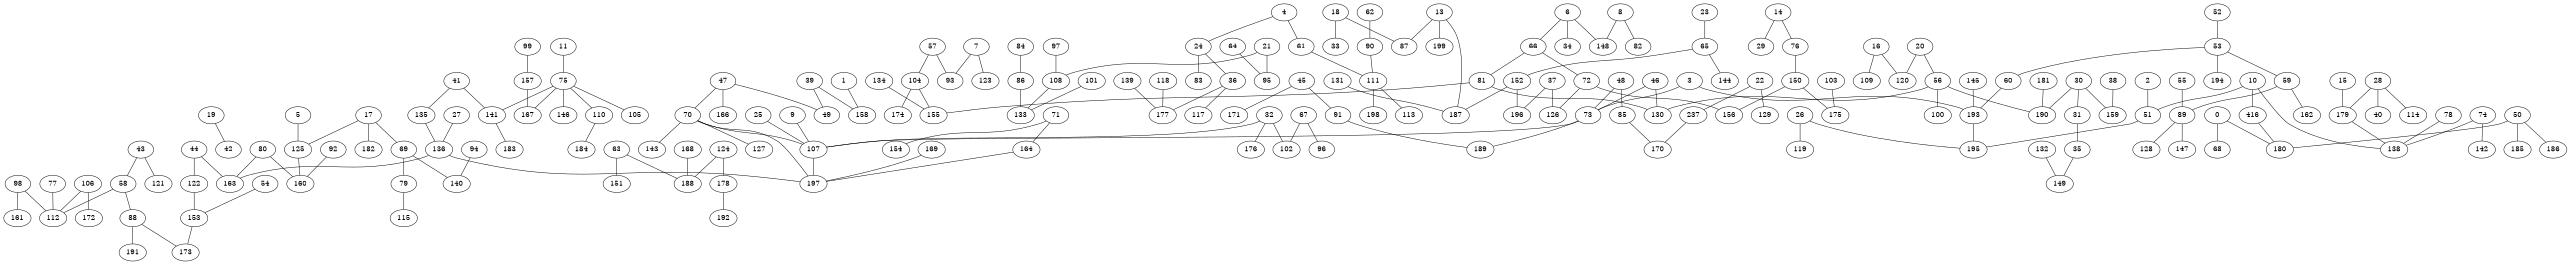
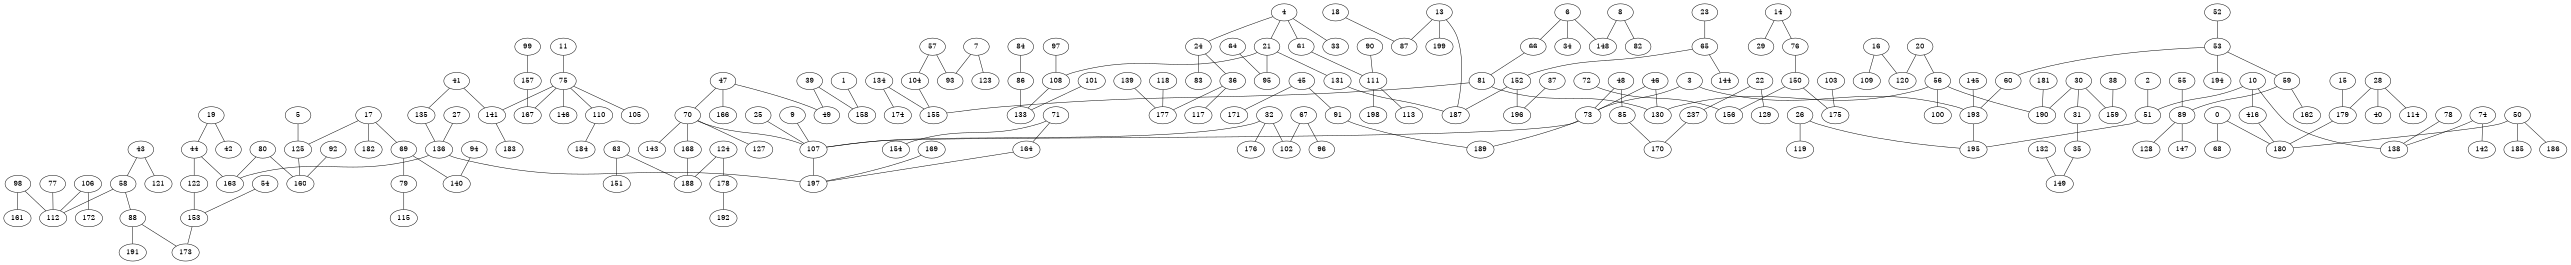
  graph {
    edge [Label=7.08]
    0 [Label="0 (0.00)"]
    68 [Label="68 (0.00)"]
    180 [Label="180 (0.00)"]
    1 [Label="1 (0.00)"]
    158 [Label="158 (0.00)"]
    2 [Label="2 (0.00)"]
    51 [Label="51 (0.00)"]
    195 [Label="195 (0.00)"]
    3 [Label="3 (0.00)"]
    73 [Label="73 (0.00)"]
    193 [Label="193 (0.00)"]
    107 [Label="107 (0.00)"]
    189 [Label="189 (0.00)"]
    4 [Label="4 (0.00)"]
    21 [Label="21 (0.00)"]
    24 [Label="24 (0.00)"]
    33 [Label="33 (0.00)"]
    61 [Label="61 (0.00)"]
    95 [Label="95 (0.00)"]
    108 [Label="108 (0.00)"]
    131 [Label="131 (0.00)"]
    36 [Label="36 (0.00)"]
    83 [Label="83 (0.00)"]
    111 [Label="111 (0.00)"]
    5 [Label="5 (0.00)"]
    125 [Label="125 (0.00)"]
    160 [Label="160 (0.00)"]
    6 [Label="6 (0.00)"]
    34 [Label="34 (0.00)"]
    66 [Label="66 (0.00)"]
    148 [Label="148 (0.00)"]
    72 [Label="72 (0.00)"]
    81 [Label="81 (0.00)"]
    7 [Label="7 (0.00)"]
    93 [Label="93 (0.00)"]
    123 [Label="123 (0.00)"]
    8 [Label="8 (0.00)"]
    82 [Label="82 (0.00)"]
    9 [Label="9 (0.00)"]
    197 [Label="197 (0.00)"]
    10 [Label="10 (0.00)"]
    n42 [Label="116 (0.00)" label=416]
    138 [Label="138 (0.00)"]
    11 [Label="11 (0.00)"]
    75 [Label="75 (0.00)"]
    141 [Label="141 (0.00)"]
    105 [Label="105 (0.00)"]
    110 [Label="110 (0.00)"]
    146 [Label="146 (0.00)"]
    167 [Label="167 (0.00)"]
    13 [Label="13 (0.00)"]
    87 [Label="87 (0.00)"]
    187 [Label="187 (0.00)"]
    199 [Label="199 (0.00)"]
    14 [Label="14 (0.00)"]
    29 [Label="29 (0.00)"]
    76 [Label="76 (0.00)"]
    150 [Label="150 (0.00)"]
    15 [Label="15 (0.00)"]
    179 [Label="179 (0.00)"]
    16 [Label="16 (0.00)"]
    109 [Label="109 (0.00)"]
    120 [Label="120 (0.00)"]
    17 [Label="17 (0.00)"]
    69 [Label="69 (0.00)"]
    182 [Label="182 (0.00)"]
    79 [Label="79 (0.00)"]
    140 [Label="140 (0.00)"]
    18 [Label="18 (0.00)"]
    19 [Label="19 (0.00)"]
    42 [Label="42 (0.00)"]
    44 [Label="44 (0.00)"]
    122 [Label="122 (0.00)"]
    163 [Label="163 (0.00)"]
    20 [Label="20 (0.00)"]
    56 [Label="56 (0.00)"]
    190 [Label="190 (0.00)"]
    130 [Label="130 (0.00)"]
    100 [Label="100 (0.00)"]
    133 [Label="133 (0.00)"]
    22 [Label="22 (0.00)"]
    129 [Label="129 (0.00)"]
    n83 [Label="137 (0.00)" label=237]
    170 [Label="170 (0.00)"]
    23 [Label="23 (0.00)"]
    65 [Label="65 (0.00)"]
    144 [Label="144 (0.00)"]
    152 [Label="152 (0.00)"]
    117 [Label="117 (0.00)"]
    177 [Label="177 (0.00)"]
    25 [Label="25 (0.00)"]
    26 [Label="26 (0.00)"]
    119 [Label="119 (0.00)"]
    27 [Label="27 (0.00)"]
    136 [Label="136 (0.00)"]
    28 [Label="28 (0.00)"]
    40 [Label="40 (0.00)"]
    114 [Label="114 (0.00)"]
    30 [Label="30 (0.00)"]
    31 [Label="31 (0.00)"]
    159 [Label="159 (0.00)"]
    35 [Label="35 (0.00)"]
    149 [Label="149 (0.00)"]
    32 [Label="32 (0.00)"]
    102 [Label="102 (0.00)"]
    176 [Label="176 (0.00)"]
    37 [Label="37 (0.00)"]
-   126 [Label="126 (0.00)"]
    196 [Label="196 (0.00)"]
    38 [Label="38 (0.00)"]
    39 [Label="39 (0.00)"]
    49 [Label="49 (0.00)"]
    41 [Label="41 (0.00)"]
    135 [Label="135 (0.00)"]
    183 [Label="183 (0.00)"]
    43 [Label="43 (0.00)"]
    58 [Label="58 (0.00)"]
    121 [Label="121 (0.00)"]
    88 [Label="88 (0.00)"]
    112 [Label="112 (0.00)"]
    153 [Label="153 (0.00)"]
    45 [Label="45 (0.00)"]
    91 [Label="91 (0.00)"]
    171 [Label="171 (0.00)"]
    46 [Label="46 (0.00)"]
    47 [Label="47 (0.00)"]
    70 [Label="70 (0.00)"]
    166 [Label="166 (0.00)"]
    127 [Label="127 (0.00)"]
    143 [Label="143 (0.00)"]
    168 [Label="168 (0.00)"]
    48 [Label="48 (0.00)"]
    85 [Label="85 (0.00)"]
    50 [Label="50 (0.00)"]
    185 [Label="185 (0.00)"]
    186 [Label="186 (0.00)"]
    52 [Label="52 (0.00)"]
    53 [Label="53 (0.00)"]
    59 [Label="59 (0.00)"]
    60 [Label="60 (0.00)"]
    194 [Label="194 (0.00)"]
    89 [Label="89 (0.00)"]
    162 [Label="162 (0.00)"]
    54 [Label="54 (0.00)"]
    173 [Label="173 (0.00)"]
    55 [Label="55 (0.00)"]
    128 [Label="128 (0.00)"]
    147 [Label="147 (0.00)"]
    57 [Label="57 (0.00)"]
    104 [Label="104 (0.00)"]
    155 [Label="155 (0.00)"]
    191 [Label="191 (0.00)"]
    113 [Label="113 (0.00)"]
    198 [Label="198 (0.00)"]
-   62 [Label="62 (0.00)"]
    90 [Label="90 (0.00)"]
    63 [Label="63 (0.00)"]
    151 [Label="151 (0.00)"]
    188 [Label="188 (0.00)"]
    64 [Label="64 (0.00)"]
    156 [Label="156 (0.00)"]
    67 [Label="67 (0.00)"]
    96 [Label="96 (0.00)"]
    115 [Label="115 (0.00)"]
    71 [Label="71 (0.00)"]
    154 [Label="154 (0.00)"]
    164 [Label="164 (0.00)"]
    74 [Label="74 (0.00)"]
    142 [Label="142 (0.00)"]
    184 [Label="184 (0.00)"]
    175 [Label="175 (0.00)"]
    77 [Label="77 (0.00)"]
    78 [Label="78 (0.00)"]
    80 [Label="80 (0.00)"]
    84 [Label="84 (0.00)"]
    86 [Label="86 (0.00)"]
    92 [Label="92 (0.00)"]
    94 [Label="94 (0.00)"]
    97 [Label="97 (0.00)"]
    98 [Label="98 (0.00)"]
    161 [Label="161 (0.00)"]
    99 [Label="99 (0.00)"]
    157 [Label="157 (0.00)"]
    101 [Label="101 (0.00)"]
    103 [Label="103 (0.00)"]
    106 [Label="106 (0.00)"]
    172 [Label="172 (0.00)"]
    118 [Label="118 (0.00)"]
    124 [Label="124 (0.00)"]
    178 [Label="178 (0.00)"]
    192 [Label="192 (0.00)"]
    132 [Label="132 (0.00)"]
    134 [Label="134 (0.00)"]
    174 [Label="174 (0.00)"]
    139 [Label="139 (0.00)"]
    145 [Label="145 (0.00)"]
    169 [Label="169 (0.00)"]
    181 [Label="181 (0.00)"]
    0 -- 68 [Label=55.91]
    0 -- 180 [Label=110.63]
    1 -- 158 [Label=44.66]
    2 -- 51 [Label=20.12]
    51 -- 195 [Label=2.22]
    3 -- 73 [Label=15.51]
    3 -- 193 [Label=7.98]
    73 -- 107 [Label=25.32]
    73 -- 189 [Label=1.83]
    193 -- 195 [Label=20.46]
    107 -- 197 [Label=16.04]
+   4 -- 21 [Label=16.56]
    4 -- 24 [Label=35.34]
-   18 -- 33 [Label=51.57]
+   4 -- 33 [Label=51.57]
    4 -- 61 [Label=26.22]
    21 -- 95 [Label=21.07]
    21 -- 108 [Label=27.64]
+   21 -- 131 [Label=32.29]
    24 -- 36 [Label=37.27]
    24 -- 83 [Label=65.61]
    61 -- 111 [Label=25.42]
    108 -- 133 [Label=16.62]
    131 -- 187 [Label=4.50]
    36 -- 117 [Label=63.72]
    36 -- 177 [Label=64.77]
    111 -- 113 [Label=49.93]
    111 -- 198 [Label=18.86]
    5 -- 125
    125 -- 160 [Label=5.59]
    6 -- 34 [Label=77.54]
    6 -- 66 [Label=1.67]
    6 -- 148 [Label=3.03]
-   66 -- 72 [Label=9.72]
    66 -- 81 [Label=25.93]
-   72 -- 126 [Label=24.89]
    72 -- 156 [Label=10.79]
    81 -- 130 [Label=16.59]
    81 -- 155 [Label=34.37]
    7 -- 93 [Label=71.38]
    7 -- 123 [Label=9.89]
    8 -- 148 [Label=38.70]
    8 -- 82 [Label=40.57]
    9 -- 107 [Label=49.07]
    10 -- 51 [Label=31.48]
    10 -- n42 [Label=10.07]
    10 -- 138 [Label=10.30]
    n42 -- 180 [Label=7.67]
    11 -- 75 [Label=43.33]
    75 -- 141 [Label=28.28]
    75 -- 105 [Label=10.85]
    75 -- 110 [Label=6.09]
    75 -- 146 [Label=15.17]
    75 -- 167 [Label=22.13]
    141 -- 183 [Label=1.32]
    110 -- 184 [Label=53.97]
    13 -- 87 [Label=34.65]
    13 -- 187 [Label=26.70]
    13 -- 199 [Label=4.28]
    14 -- 29 [Label=39.61]
    14 -- 76 [Label=23.88]
    76 -- 150 [Label=23.91]
    150 -- 156 [Label=4.06]
    150 -- 175 [Label=16.59]
    15 -- 179 [Label=27.00]
-   179 -- 138 [Label=6.65]
+   179 -- 180 [Label=6.65]
    16 -- 109 [Label=29.58]
    16 -- 120 [Label=13.08]
    17 -- 125 [Label=4.51]
    17 -- 69 [Label=34.54]
    17 -- 182 [Label=8.75]
    69 -- 79 [Label=32.88]
    69 -- 140 [Label=30.17]
    79 -- 115 [Label=63.82]
    18 -- 87 [Label=19.32]
    19 -- 42 [Label=48.99]
+   19 -- 44 [Label=44.87]
    44 -- 122 [Label=46.28]
    44 -- 163 [Label=29.87]
    122 -- 153 [Label=43.39]
    20 -- 120 [Label=34.38]
    20 -- 56 [Label=29.70]
    56 -- 190 [Label=34.02]
    56 -- 130 [Label=34.39]
    56 -- 100 [Label=72.56]
    22 -- 129 [Label=57.55]
    22 -- n83 [Label=3.90]
    n83 -- 170 [Label=24.83]
    23 -- 65 [Label=19.77]
    65 -- 144 [Label=33.68]
    65 -- 152 [Label=14.74]
    152 -- 187 [Label=21.69]
    152 -- 196 [Label=5.81]
    25 -- 107 [Label=25.82]
    26 -- 195 [Label=50.94]
    26 -- 119 [Label=29.73]
    27 -- 136 [Label=20.75]
    136 -- 197 [Label=13.56]
    136 -- 163 [Label=32.19]
    28 -- 179 [Label=39.20]
    28 -- 40 [Label=51.86]
    28 -- 114 [Label=26.38]
    30 -- 190 [Label=13.80]
    30 -- 31 [Label=24.22]
    30 -- 159 [Label=12.14]
    31 -- 35 [Label=46.90]
    35 -- 149 [Label=51.15]
    32 -- 107 [Label=4.62]
    32 -- 102 [Label=35.53]
    32 -- 176
-   37 -- 126 [Label=3.46]
    37 -- 196 [Label=32.33]
    38 -- 159 [Label=9.31]
    39 -- 158 [Label=22.82]
    39 -- 49 [Label=33.84]
    41 -- 141 [Label=13.52]
    41 -- 135 [Label=4.37]
    135 -- 136 [Label=15.52]
    43 -- 58 [Label=33.10]
    43 -- 121 [Label=13.98]
    58 -- 88 [Label=23.12]
    58 -- 112 [Label=4.95]
    88 -- 173 [Label=37.48]
    88 -- 191 [Label=23.94]
    153 -- 173 [Label=34.55]
    45 -- 91 [Label=21.60]
    45 -- 171 [Label=52.34]
    91 -- 189 [Label=31.57]
    46 -- 73 [Label=14.47]
    46 -- 130 [Label=32.07]
    47 -- 49 [Label=77.64]
    47 -- 70 [Label=12.51]
    47 -- 166 [Label=67.72]
    70 -- 107 [Label=34.22]
    70 -- 127 [Label=38.27]
    70 -- 143 [Label=137.44]
-   70 -- 197 [Label=30.93]
+   70 -- 168 [Label=30.93]
    168 -- 188 [Label=37.09]
    48 -- 73 [Label=46.89]
    48 -- 85 [Label=44.01]
    85 -- 170 [Label=1.63]
    50 -- 180 [Label=24.00]
    50 -- 185 [Label=18.57]
    50 -- 186 [Label=51.45]
    52 -- 53 [Label=101.07]
    53 -- 59 [Label=17.73]
    53 -- 60 [Label=24.71]
    53 -- 194 [Label=41.45]
    59 -- 89 [Label=6.29]
    59 -- 162 [Label=25.58]
    60 -- 193 [Label=29.23]
    89 -- 128 [Label=49.40]
    89 -- 147 [Label=9.30]
    54 -- 153 [Label=36.48]
    55 -- 89 [Label=142.74]
    57 -- 93 [Label=4.13]
    57 -- 104 [Label=45.49]
    104 -- 155 [Label=44.59]
-   62 -- 90 [Label=52.99]
    90 -- 111 [Label=24.18]
    63 -- 151 [Label=4.66]
    63 -- 188 [Label=5.87]
    64 -- 95 [Label=43.69]
    67 -- 102 [Label=38.06]
    67 -- 96 [Label=32.08]
    71 -- 154 [Label=10.85]
    71 -- 164 [Label=19.52]
    164 -- 197 [Label=29.95]
    74 -- 138 [Label=56.12]
    74 -- 142 [Label=37.10]
    77 -- 112 [Label=80.71]
    78 -- 138 [Label=53.31]
    80 -- 160 [Label=41.50]
    80 -- 163 [Label=6.66]
    84 -- 86 [Label=58.13]
    86 -- 133 [Label=34.08]
    92 -- 160 [Label=45.10]
    94 -- 140 [Label=6.30]
    97 -- 108 [Label=63.81]
    98 -- 112 [Label=9.15]
    98 -- 161 [Label=91.67]
    99 -- 157 [Label=34.94]
    157 -- 167 [Label=37.79]
    101 -- 133 [Label=34.96]
    103 -- 175 [Label=3.18]
    106 -- 112 [Label=15.95]
    106 -- 172 [Label=40.76]
    118 -- 177 [Label=46.12]
    124 -- 188 [Label=15.00]
    124 -- 178 [Label=21.86]
    178 -- 192 [Label=114.74]
    132 -- 149 [Label=43.16]
    134 -- 155 [Label=3.22]
-   104 -- 174 [Label=53.54]
+   134 -- 174 [Label=53.54]
    139 -- 177 [Label=24.62]
    145 -- 193 [Label=15.11]
    169 -- 197 [Label=42.47]
    181 -- 190 [Label=42.29]
  }
